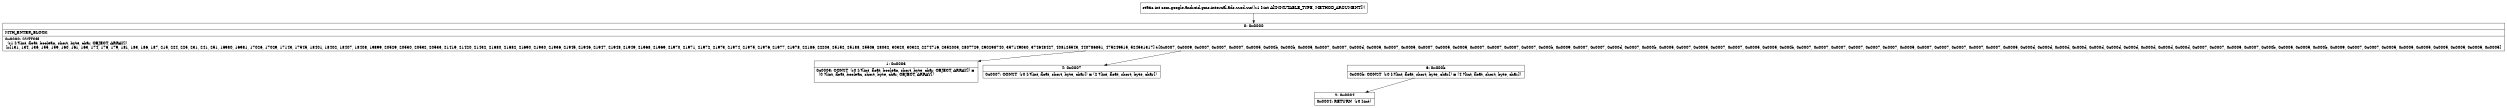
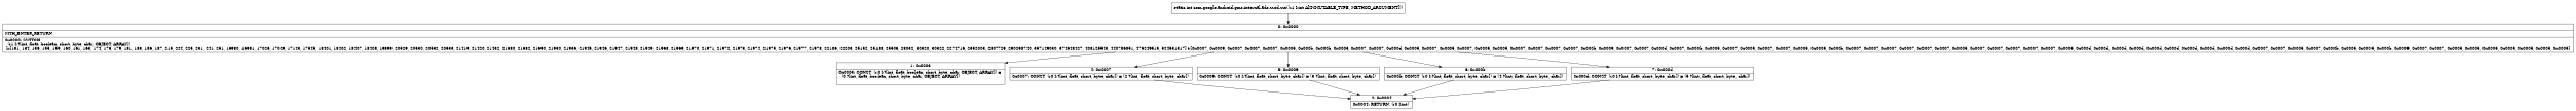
  digraph {
    node [shape=record]
-   n1 [label="{0\:\ 0x0000|MTH_ENTER_BLOCK\l|0x0000: SWITCH  \l  (r1 I:?[int, float, boolean, short, byte, char, OBJECT, ARRAY])\l k:[131, 134, 136, 155, 159, 160, 161, 163, 174, 176, 179, 181, 183, 186, 187, 215, 224, 225, 231, 241, 251, 16980, 16981, 17026, 17029, 17143, 17545, 18401, 18402, 18407, 18408, 19899, 20529, 20530, 20532, 20533, 21419, 21420, 21432, 21680, 21682, 21690, 21930, 21936, 21945, 21946, 21947, 21948, 21949, 21968, 21969, 21970, 21971, 21972, 21973, 21974, 21975, 21976, 21977, 21978, 22186, 22203, 25152, 25188, 25506, 28032, 30320, 30322, 2274716, 2352003, 2807729, 290298740, 357149030, 374648427, 408125543, 440786851, 475249515, 524531317] t:[0x0007, 0x0009, 0x0007, 0x0007, 0x0007, 0x0005, 0x000b, 0x000b, 0x0005, 0x0007, 0x0007, 0x000d, 0x0005, 0x0007, 0x0005, 0x0007, 0x0005, 0x0005, 0x0007, 0x0007, 0x0007, 0x0007, 0x000b, 0x0009, 0x0007, 0x0007, 0x000d, 0x0007, 0x000b, 0x0005, 0x0007, 0x0005, 0x0007, 0x0007, 0x0005, 0x0005, 0x000b, 0x0007, 0x0007, 0x0007, 0x0007, 0x0007, 0x0007, 0x0005, 0x0007, 0x0007, 0x0007, 0x0007, 0x0007, 0x0005, 0x000d, 0x000d, 0x000d, 0x000d, 0x000d, 0x000d, 0x000d, 0x000d, 0x000d, 0x000d, 0x0007, 0x0007, 0x0005, 0x0007, 0x000b, 0x0005, 0x0005, 0x000b, 0x0009, 0x0007, 0x0007, 0x0005, 0x0005, 0x0005, 0x0005, 0x0005, 0x0005, 0x0005] \l}"]
+   n1 [label="{0\:\ 0x0000|MTH_ENTER_RETURN\l|0x0000: SWITCH  \l  (r1 I:?[int, float, boolean, short, byte, char, OBJECT, ARRAY])\l k:[131, 134, 136, 155, 159, 160, 161, 163, 174, 176, 179, 181, 183, 186, 187, 215, 224, 225, 231, 241, 251, 16980, 16981, 17026, 17029, 17143, 17545, 18401, 18402, 18407, 18408, 19899, 20529, 20530, 20532, 20533, 21419, 21420, 21432, 21680, 21682, 21690, 21930, 21936, 21945, 21946, 21947, 21948, 21949, 21968, 21969, 21970, 21971, 21972, 21973, 21974, 21975, 21976, 21977, 21978, 22186, 22203, 25152, 25188, 25506, 28032, 30320, 30322, 2274716, 2352003, 2807729, 290298740, 357149030, 374648427, 408125543, 440786851, 475249515, 524531317] t:[0x0007, 0x0009, 0x0007, 0x0007, 0x0007, 0x0005, 0x000b, 0x000b, 0x0005, 0x0007, 0x0007, 0x000d, 0x0005, 0x0007, 0x0005, 0x0007, 0x0005, 0x0005, 0x0007, 0x0007, 0x0007, 0x0007, 0x000b, 0x0009, 0x0007, 0x0007, 0x000d, 0x0007, 0x000b, 0x0005, 0x0007, 0x0005, 0x0007, 0x0007, 0x0005, 0x0005, 0x000b, 0x0007, 0x0007, 0x0007, 0x0007, 0x0007, 0x0007, 0x0005, 0x0007, 0x0007, 0x0007, 0x0007, 0x0007, 0x0005, 0x000d, 0x000d, 0x000d, 0x000d, 0x000d, 0x000d, 0x000d, 0x000d, 0x000d, 0x000d, 0x0007, 0x0007, 0x0005, 0x0007, 0x000b, 0x0005, 0x0005, 0x000b, 0x0009, 0x0007, 0x0007, 0x0005, 0x0005, 0x0005, 0x0005, 0x0005, 0x0005, 0x0005] \l}"]
    n2 [label="{1\:\ 0x0003|0x0003: CONST  (r0 I:?[int, float, boolean, short, byte, char, OBJECT, ARRAY]) = \l  (0 ?[int, float, boolean, short, byte, char, OBJECT, ARRAY])\l \l}"]
    n3 [label="{4\:\ 0x0007|0x0007: CONST  (r0 I:?[int, float, short, byte, char]) = (2 ?[int, float, short, byte, char]) \l}"]
+   n4 [label="{5\:\ 0x0009|0x0009: CONST  (r0 I:?[int, float, short, byte, char]) = (3 ?[int, float, short, byte, char]) \l}"]
    n5 [label="{6\:\ 0x000b|0x000b: CONST  (r0 I:?[int, float, short, byte, char]) = (4 ?[int, float, short, byte, char]) \l}"]
+   n6 [label="{7\:\ 0x000d|0x000d: CONST  (r0 I:?[int, float, short, byte, char]) = (5 ?[int, float, short, byte, char]) \l}"]
    n7 [label="{2\:\ 0x0004|0x0004: RETURN  (r0 I:int) \l}"]
    n8 [label="{static int com.google.android.gms.internal.ads.zzod.zzx((r1 I:int A[IMMUTABLE_TYPE, METHOD_ARGUMENT])) }"]
    n1 -> n2
    n1 -> n3
+   n1 -> n4
+   n1 -> n5
+   n1 -> n6
+   n3 -> n7
+   n4 -> n7
    n5 -> n7
+   n6 -> n7
    n8 -> n1
  }
